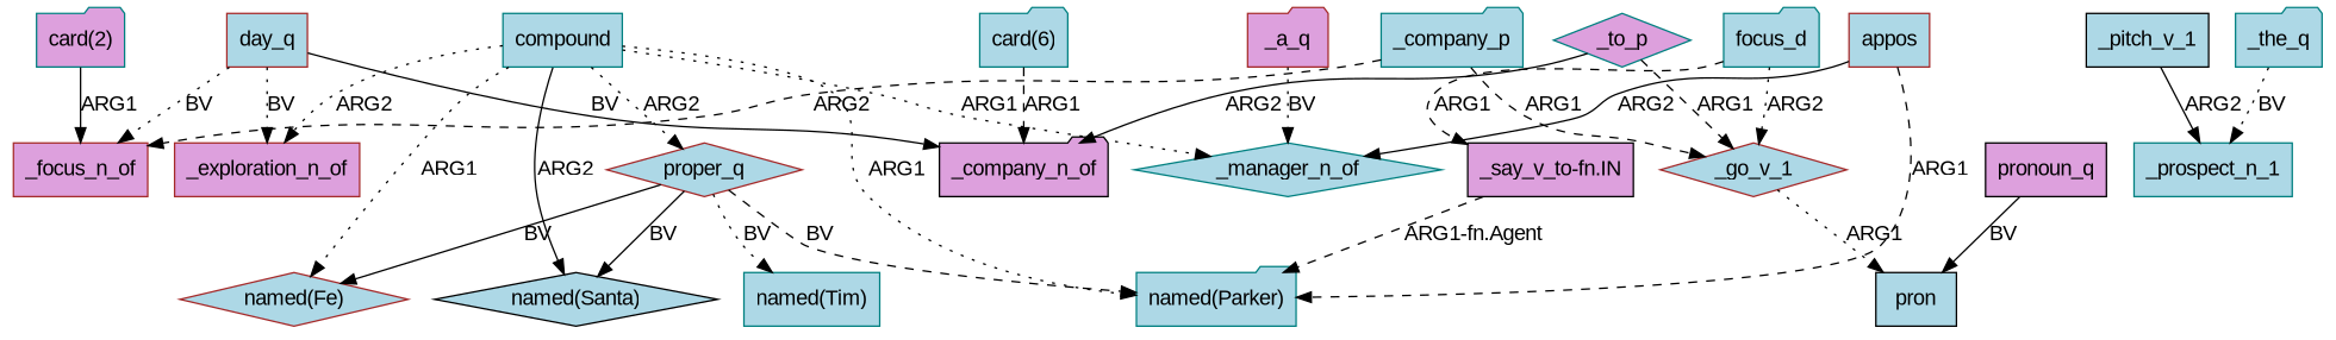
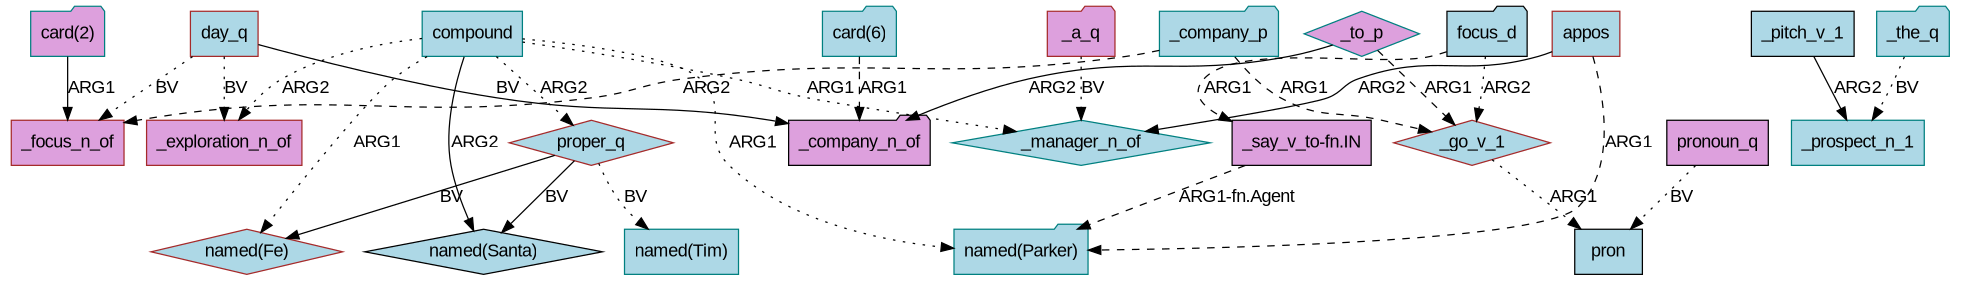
  digraph {
    fontname="Liberation Sans"
    node [color=teal fillcolor=lightblue fontname="Liberation Sans" shape=box style=filled]
    edge [fontname="Liberation Sans" style=dotted]
    "card(2)" [fillcolor=plum shape=folder]
    n2 [color=brown fillcolor=plum label=_focus_n_of]
    proper_q [color=brown shape=diamond]
    "named(Parker)" [shape=folder]
    "named(Tim)"
    "named(Santa)" [color=black shape=diamond]
    "named(Fe)" [color=brown shape=diamond]
-   focus_d [shape=folder]
+   focus_d [color=black shape=folder]
    _go_v_1 [color=brown shape=diamond]
    "_say_v_to-fn.IN" [color=black fillcolor=plum]
    pron [color=black]
    compound
    _manager_n_of [shape=diamond]
    _exploration_n_of [color=brown fillcolor=plum]
    _pitch_v_1 [color=black]
    _prospect_n_1
    _to_p [fillcolor=plum shape=diamond]
    _company_n_of [color=black fillcolor=plum shape=folder]
    n19 [color=brown label=day_q]
    pronoun_q [color=black fillcolor=plum]
    appos [color=brown]
    n22 [label=_company_p shape=folder]
    _a_q [color=brown fillcolor=plum shape=folder]
    _the_q [shape=folder]
    "card(6)" [shape=folder]
    "card(2)" -> n2 [label=ARG1 style=solid]
-   proper_q -> "named(Parker)" [label=BV style=dashed]
    proper_q -> "named(Tim)" [label=BV]
    proper_q -> "named(Santa)" [label=BV style=solid]
    proper_q -> "named(Fe)" [label=BV style=solid]
    focus_d -> _go_v_1 [label=ARG2]
    focus_d -> "_say_v_to-fn.IN" [label=ARG1 style=dashed]
    _go_v_1 -> pron [label=ARG1]
    "_say_v_to-fn.IN" -> "named(Parker)" [label="ARG1-fn.Agent" style=dashed]
    compound -> proper_q [label=ARG2]
    compound -> "named(Parker)" [label=ARG1]
    compound -> "named(Santa)" [label=ARG2 style=solid]
    compound -> "named(Fe)" [label=ARG1]
    compound -> _manager_n_of [label=ARG1]
    compound -> _exploration_n_of [label=ARG2]
    _pitch_v_1 -> _prospect_n_1 [label=ARG2 style=solid]
    _to_p -> _go_v_1 [label=ARG1 style=dashed]
    _to_p -> _company_n_of [label=ARG2 style=solid]
    n19 -> n2 [label=BV]
    n19 -> _exploration_n_of [label=BV]
    n19 -> _company_n_of [label=BV style=solid]
-   pronoun_q -> pron [label=BV style=solid]
+   pronoun_q -> pron [label=BV]
    appos -> "named(Parker)" [label=ARG1 style=dashed]
    appos -> _manager_n_of [label=ARG2 style=solid]
    n22 -> n2 [label=ARG2 style=dashed]
    n22 -> _go_v_1 [label=ARG1 style=dashed]
    _a_q -> _manager_n_of [label=BV]
    _the_q -> _prospect_n_1 [label=BV]
    "card(6)" -> _company_n_of [label=ARG1 style=dashed]
  }
